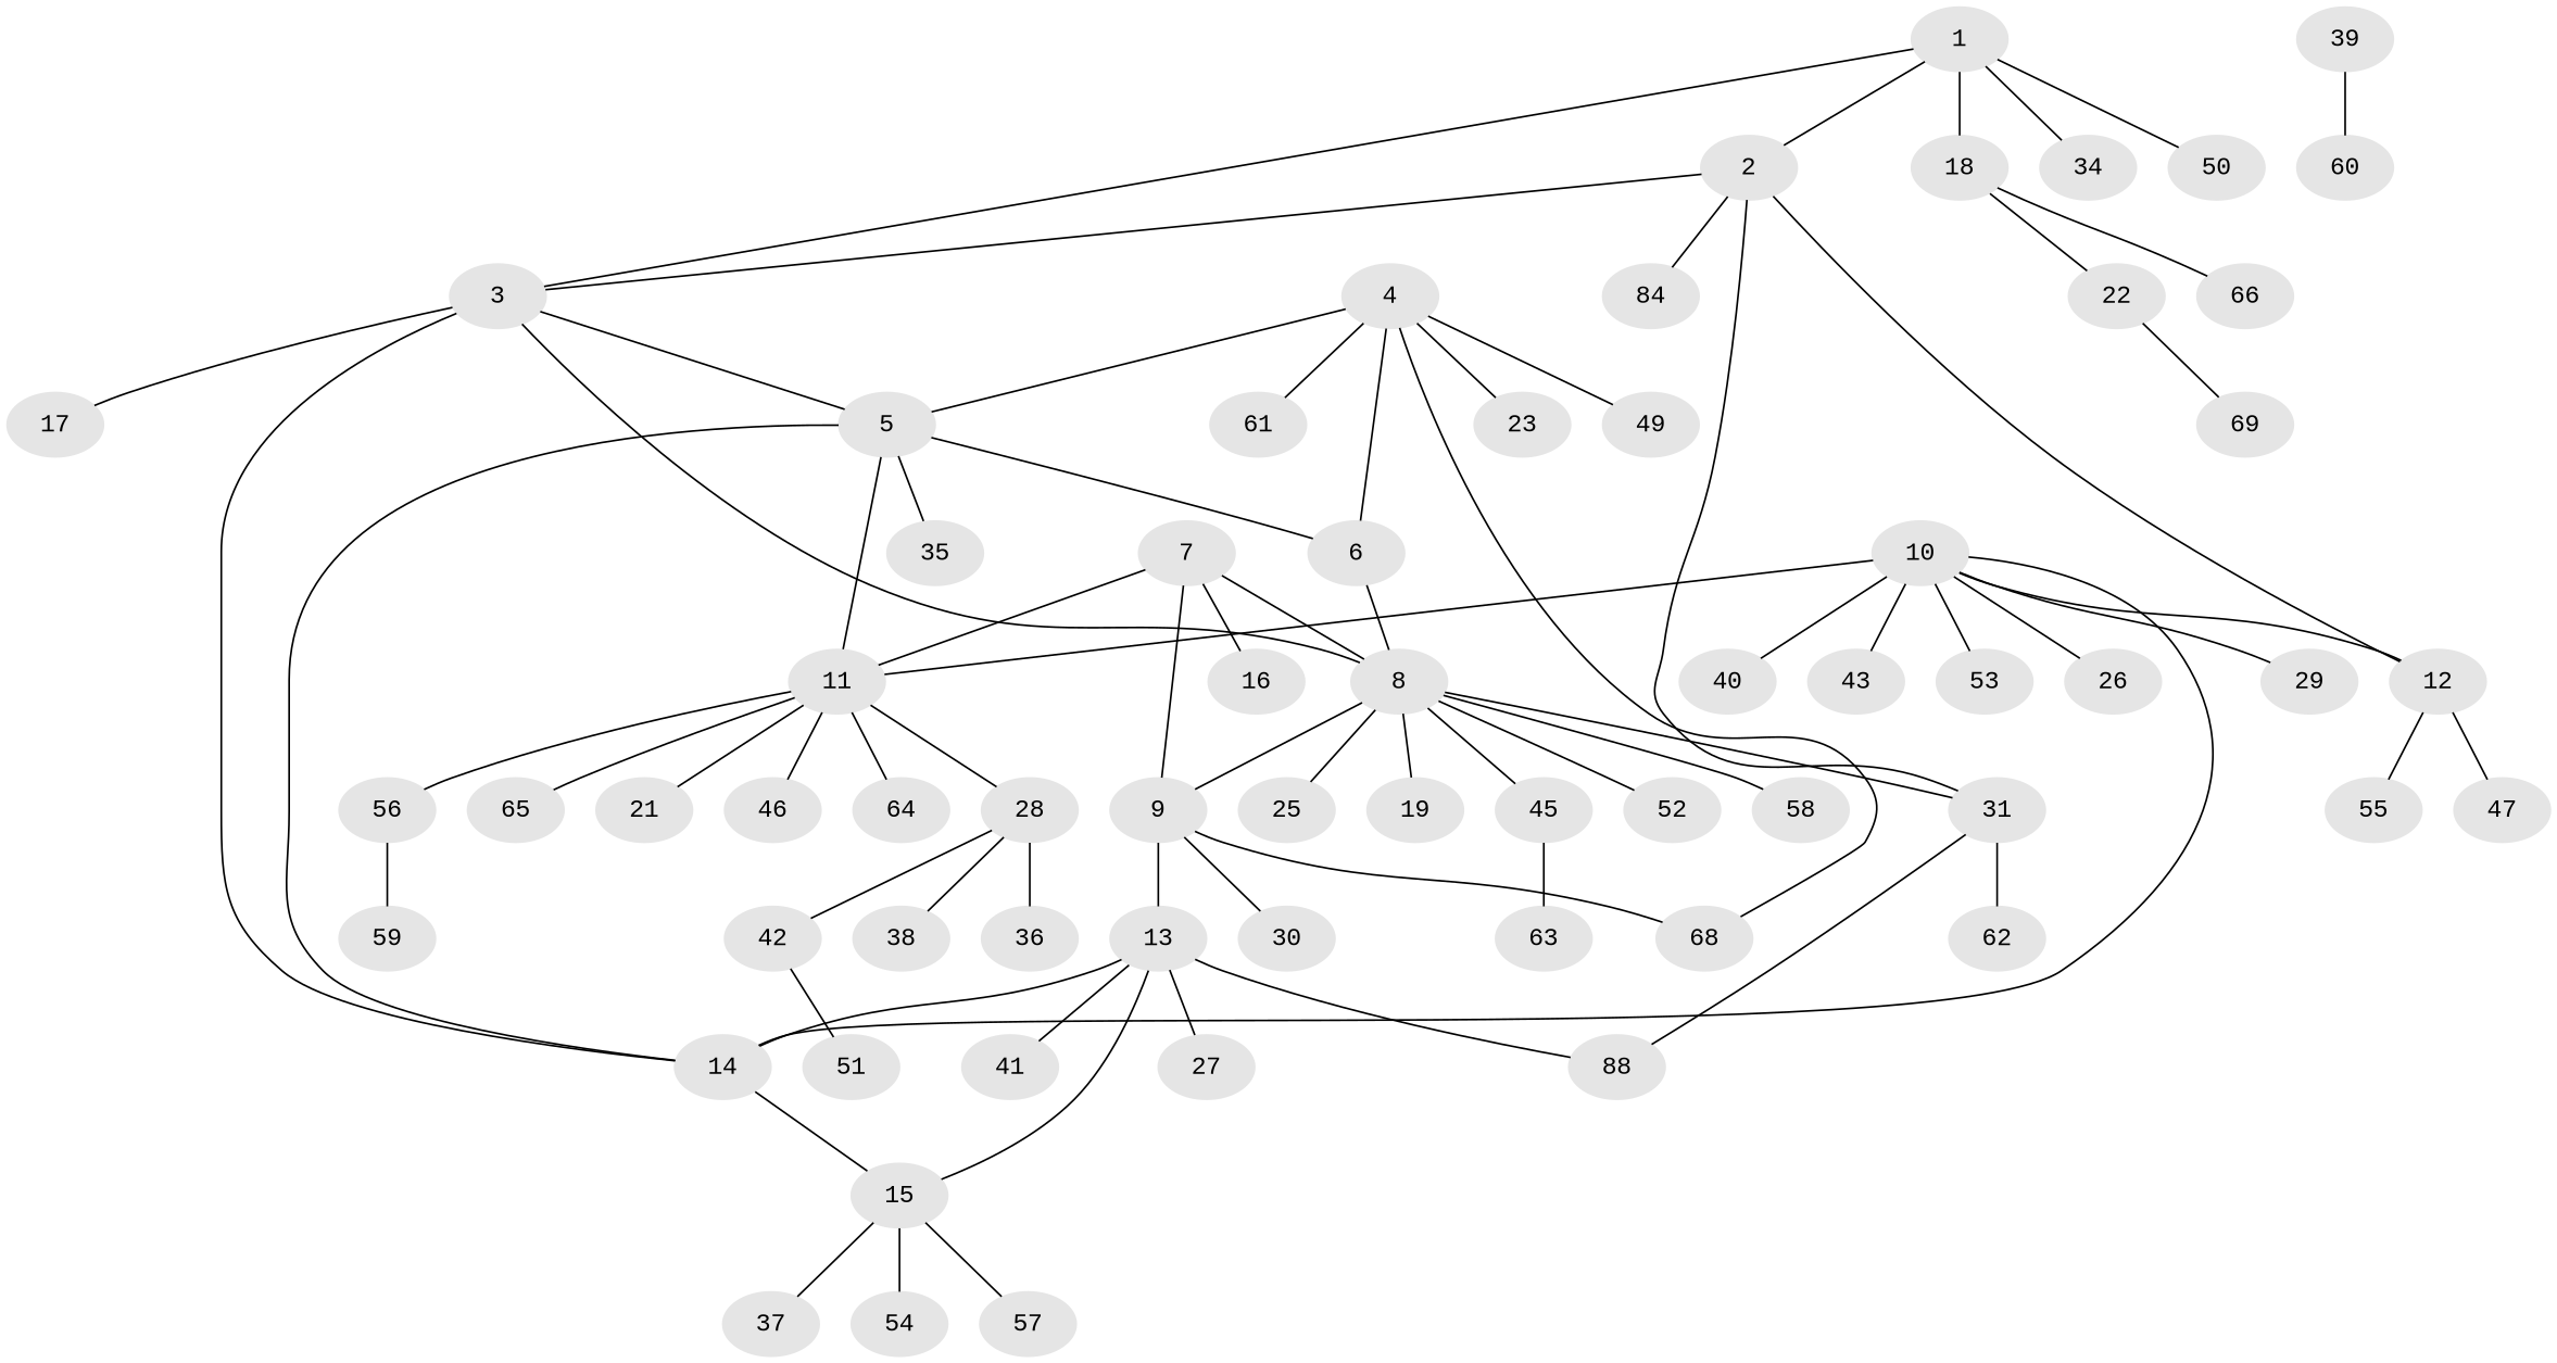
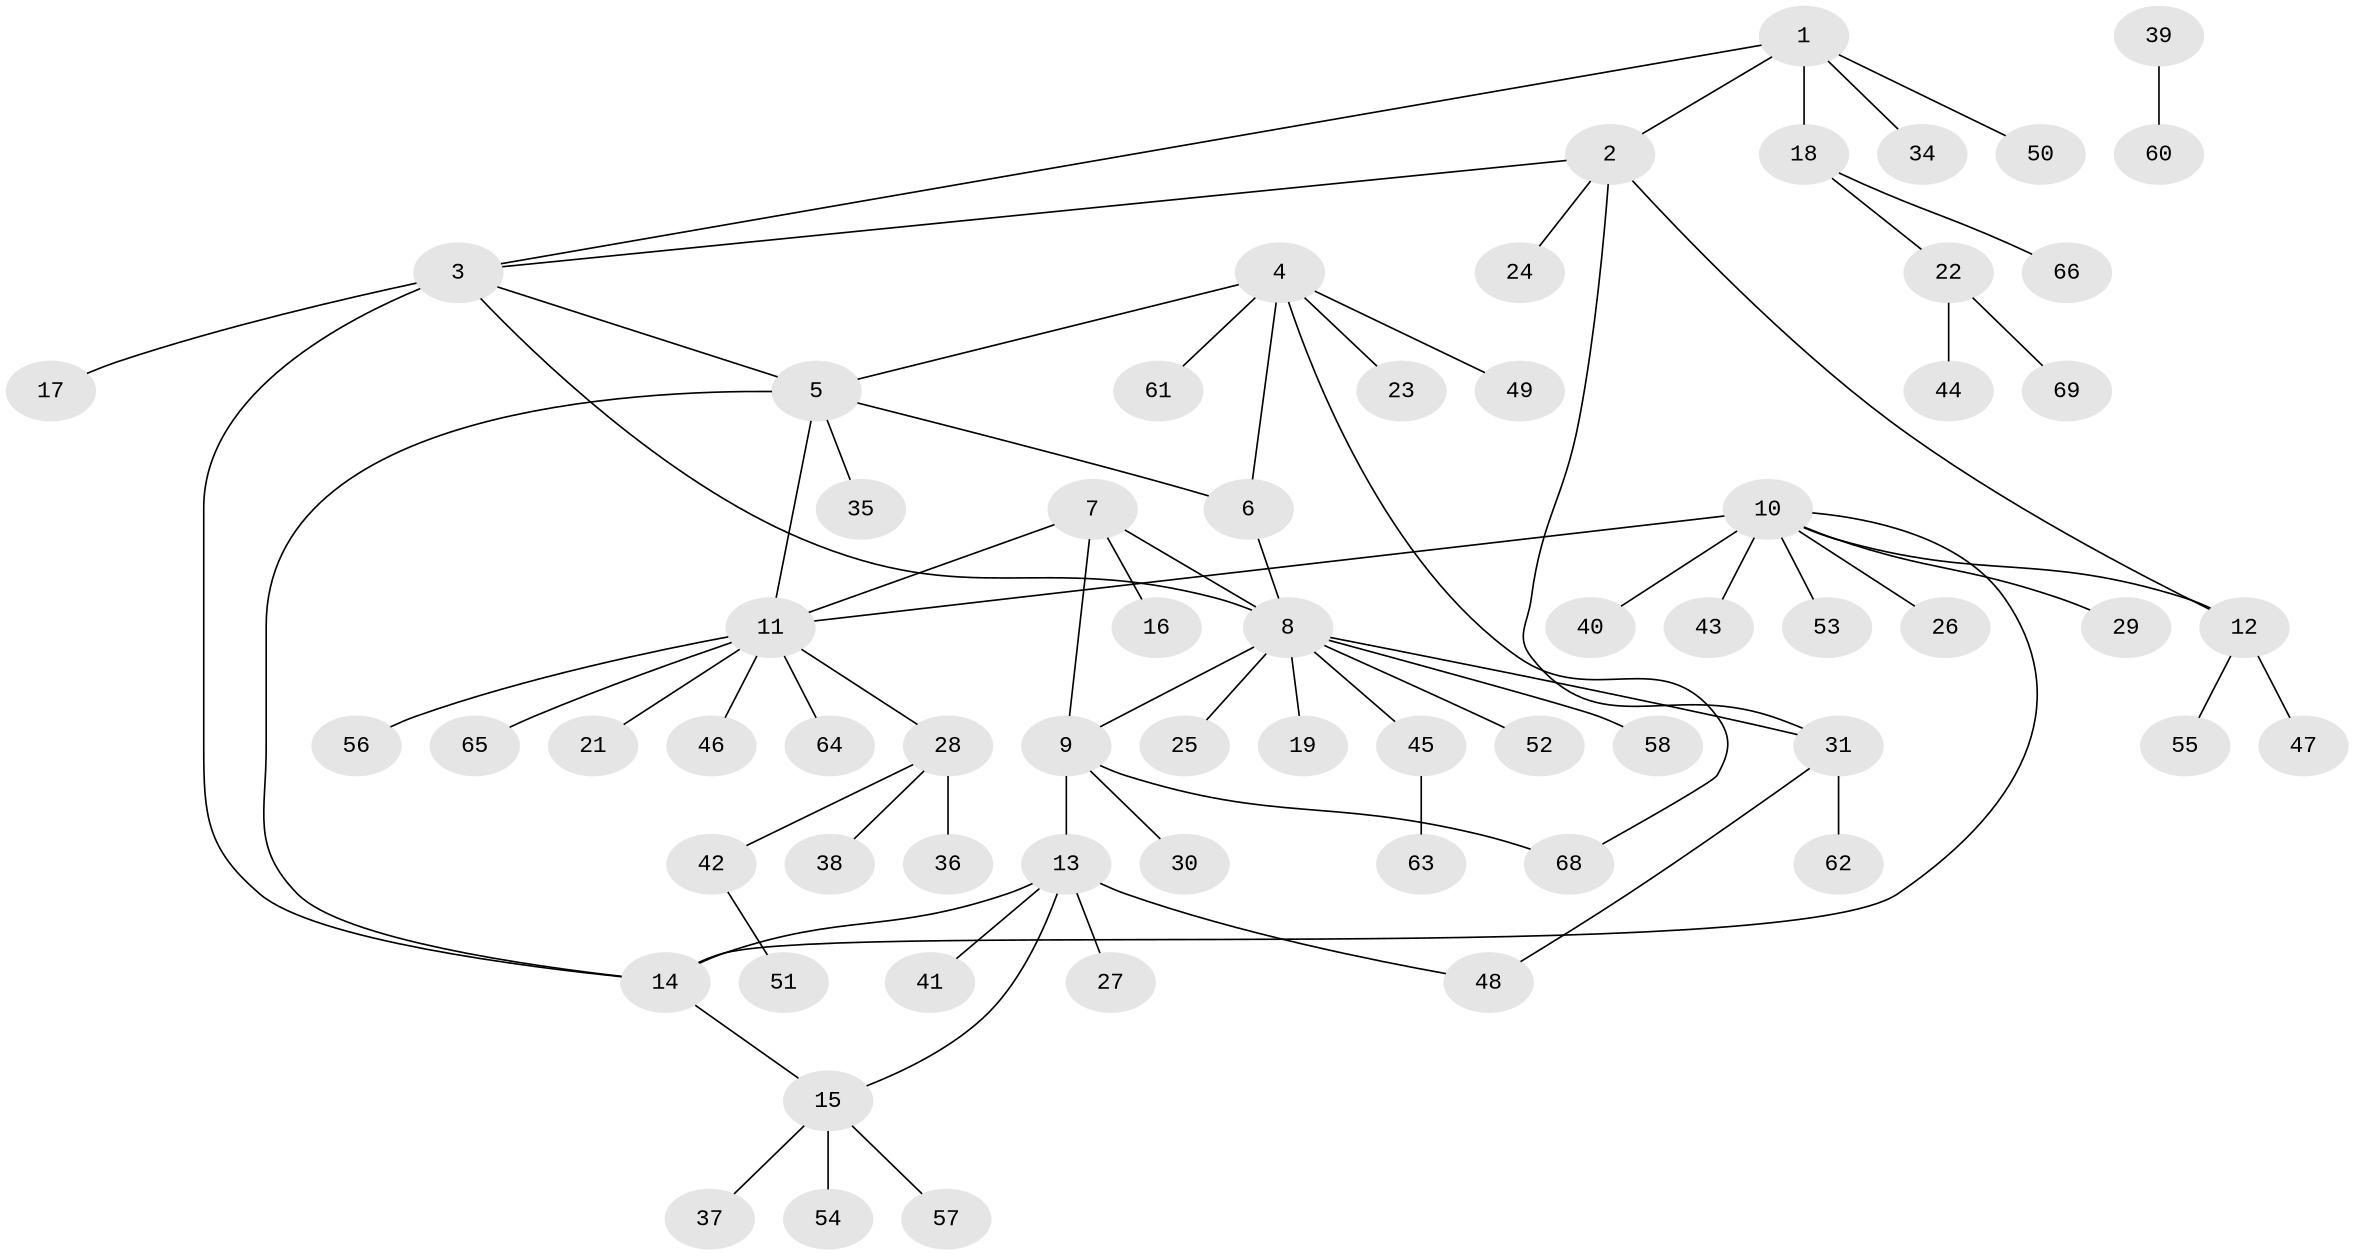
  graph {
    fontname="Liberation Mono"
    node [color=gray90 fontname="Liberation Mono" style=filled]
    edge [fontname="Liberation Mono"]
    1
    2
    3
    18
    34
    50
    12
-   24 [label=84]
+   24
    31
    5
    8
    14
    17
    22
    66
    47
    55
-   48 [label=88]
+   48
    62
    6
    11
    35
    9
    19
    25
    45
    52
    58
    15
    4
    23
    49
    61
    68
    21
    28
    46
    56
    64
    65
    7
    16
    13
    30
    63
    27
    41
    10
    26
    29
    40
    43
    53
    36
    38
    42
-   59
    37
    54
    57
+   44
    n62 [label=69]
    39
    60
    51
    1 -- 2
    1 -- 3
    1 -- 18
    1 -- 34
    1 -- 50
    2 -- 3
    2 -- 12
    2 -- 24
    2 -- 31
    3 -- 5
    3 -- 8
    3 -- 14
    3 -- 17
    18 -- 22
    18 -- 66
    12 -- 47
    12 -- 55
    31 -- 48
    31 -- 62
    5 -- 14
    5 -- 6
    5 -- 11
    5 -- 35
    8 -- 31
    8 -- 9
    8 -- 19
    8 -- 25
    8 -- 45
    8 -- 52
    8 -- 58
    14 -- 15
+   22 -- 44
    22 -- n62
    6 -- 8
    11 -- 21
    11 -- 28
    11 -- 46
    11 -- 56
    11 -- 64
    11 -- 65
    9 -- 68
    9 -- 13
    9 -- 30
    45 -- 63
    15 -- 37
    15 -- 54
    15 -- 57
    4 -- 5
    4 -- 6
    4 -- 23
    4 -- 49
    4 -- 61
    4 -- 68
    28 -- 36
    28 -- 38
    28 -- 42
-   56 -- 59
    7 -- 8
    7 -- 11
    7 -- 9
    7 -- 16
    13 -- 14
    13 -- 48
    13 -- 15
    13 -- 27
    13 -- 41
    10 -- 12
    10 -- 14
    10 -- 11
    10 -- 26
    10 -- 29
    10 -- 40
    10 -- 43
    10 -- 53
    42 -- 51
    39 -- 60
  }
